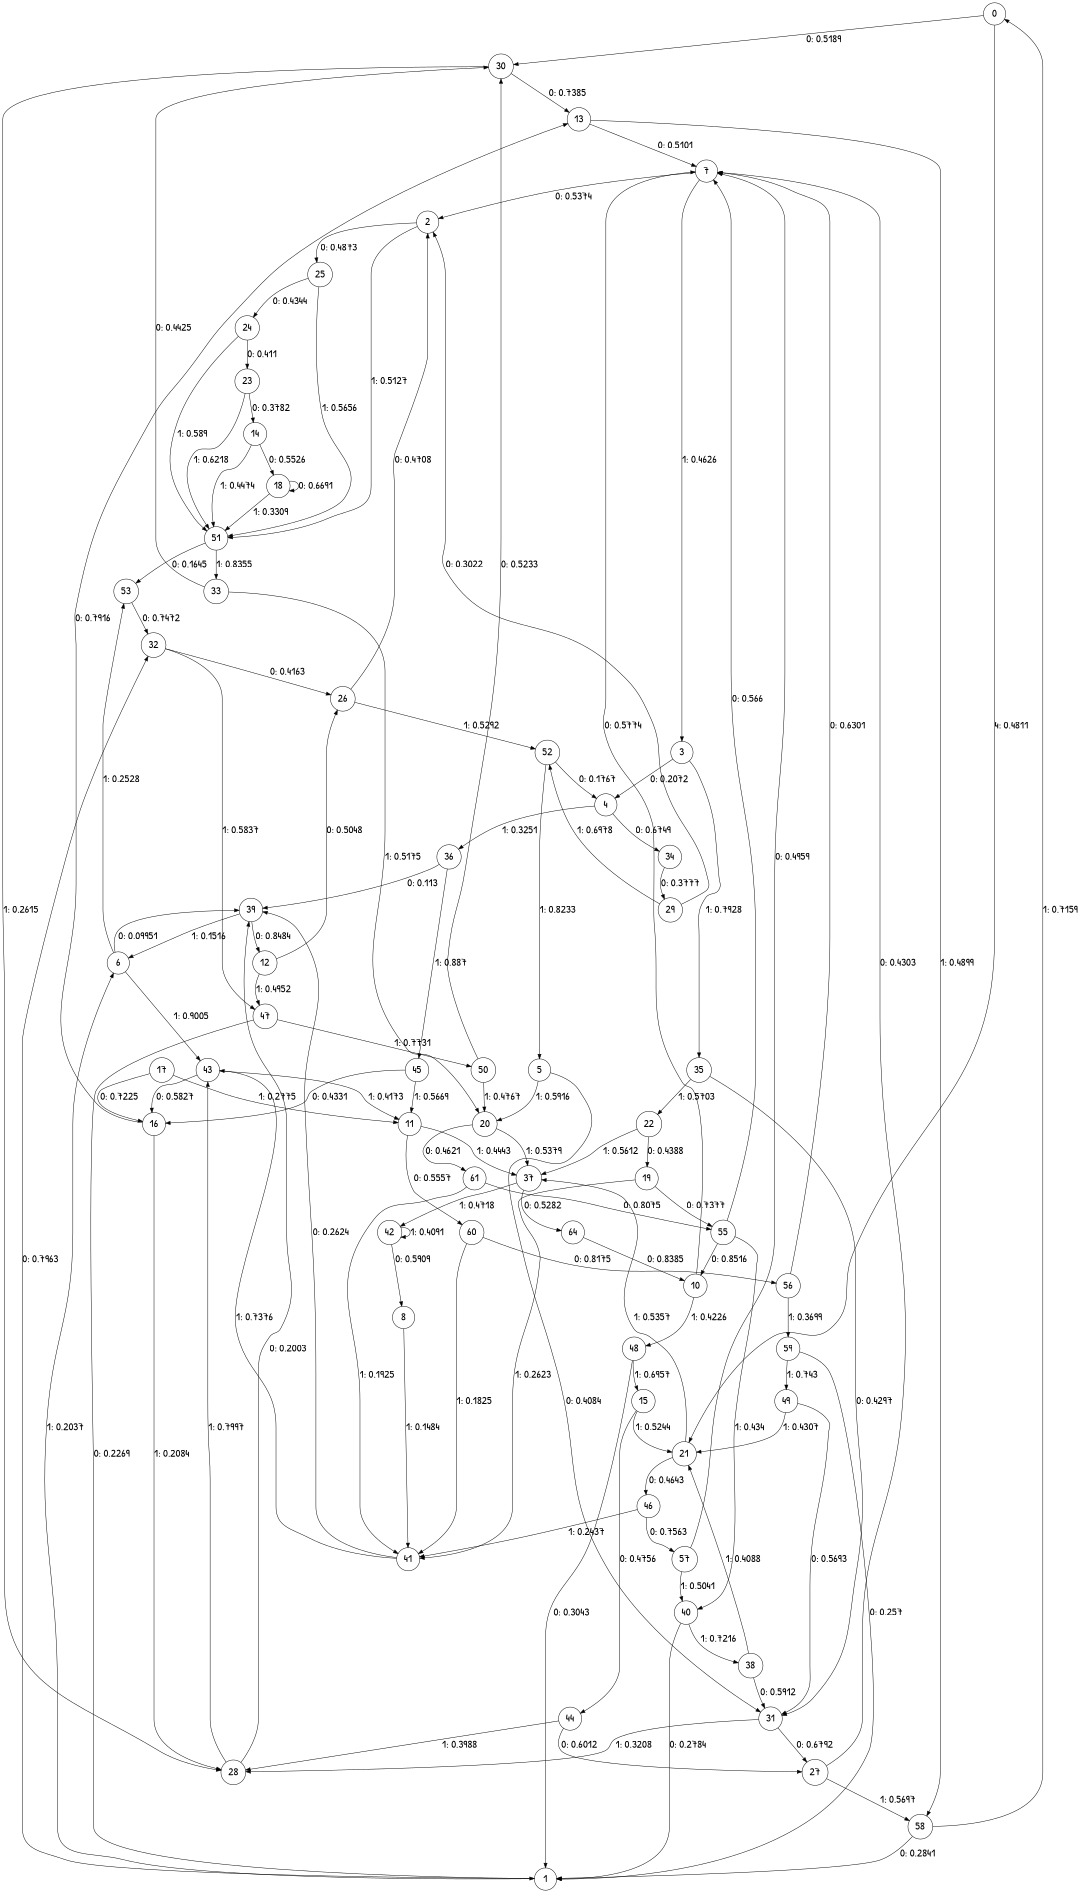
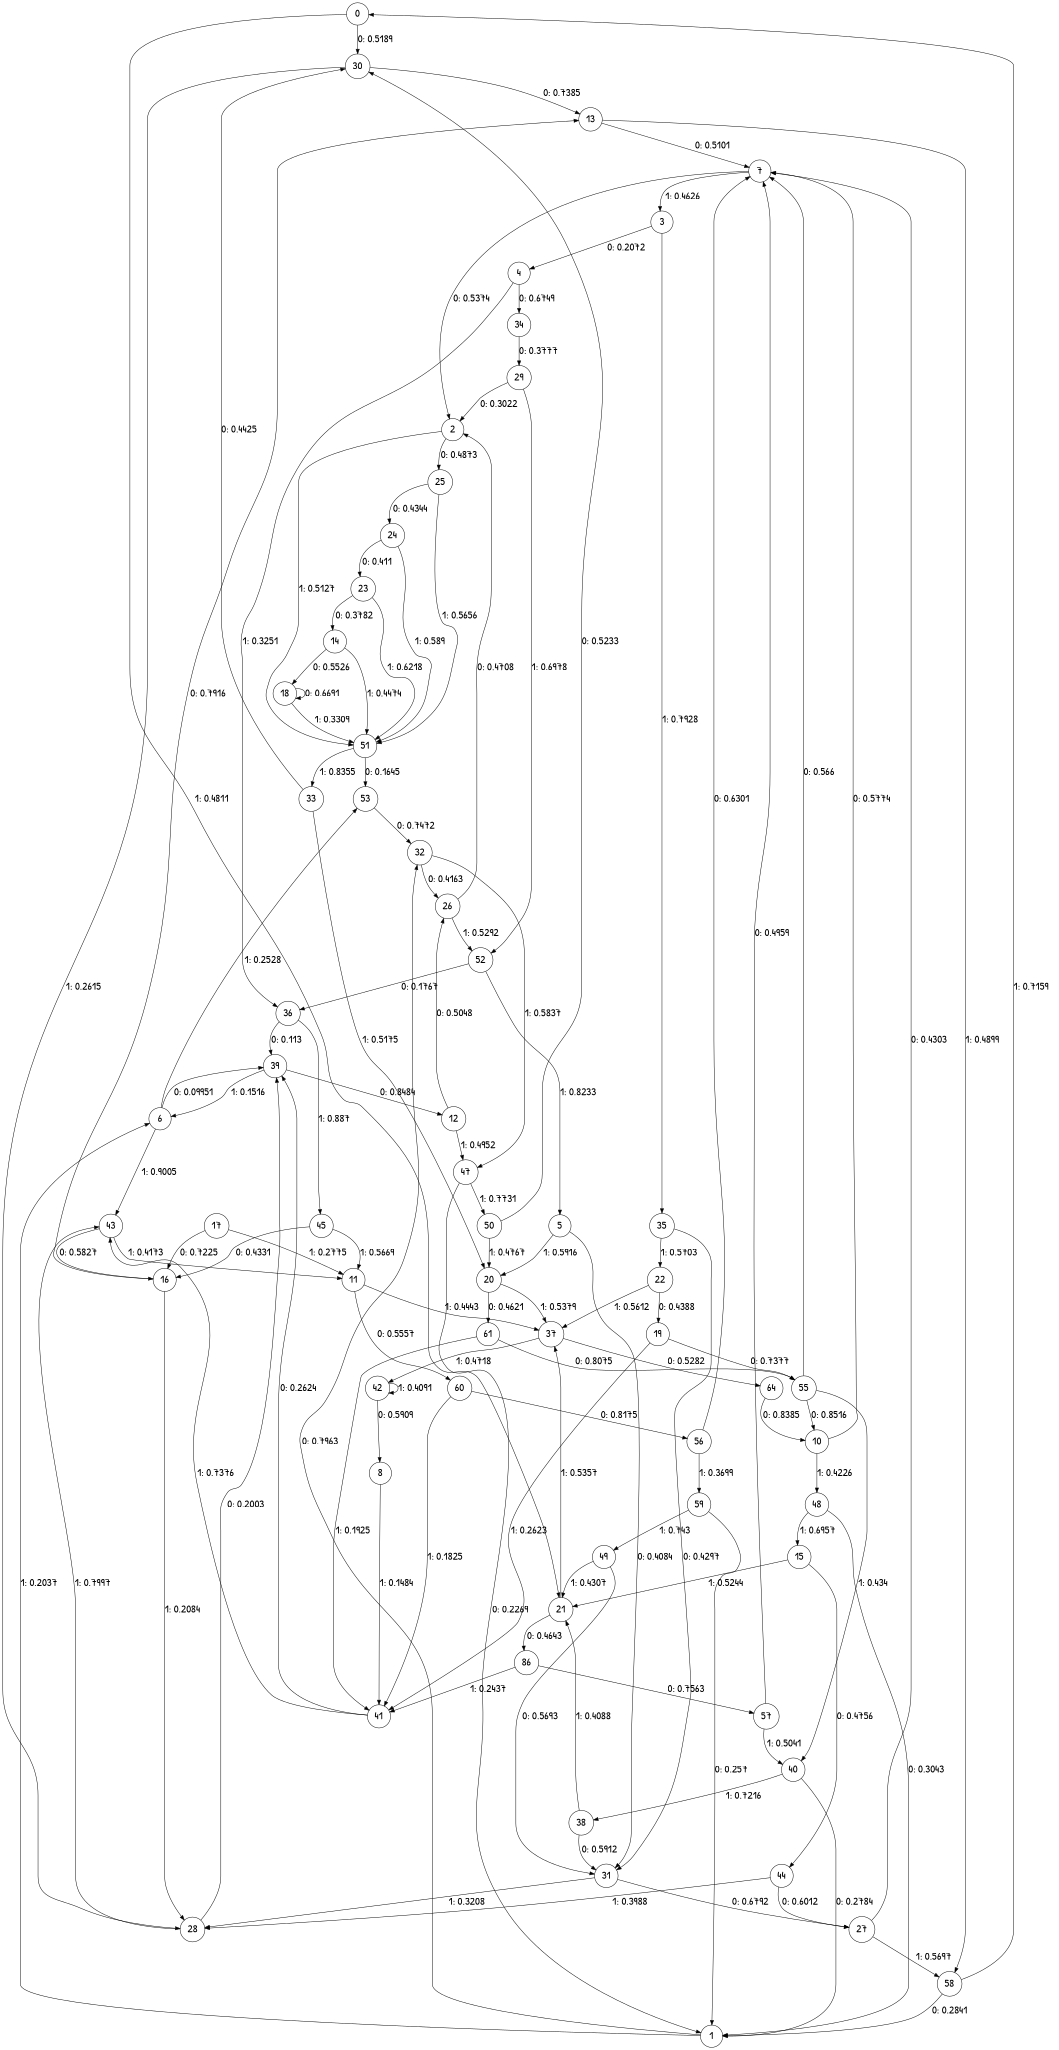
  digraph {
    fontname="Patrick Hand"
    node [fontname="Patrick Hand" fontsize=24 shape=circle]
    edge [fontname="Patrick Hand" fontsize=24]
    0
    30
    21
    13
    28
    37
-   46
+   46 [label=86]
    7
    58
    39
    43
    n12 [label=64]
    42
    41
    57
    1
    32
    6
    26
    47
    53
    2
    52
    50
    12
    11
    16
    25
    51
    24
    33
    23
    20
    3
    4
    35
    34
    36
    31
    22
    29
    45
    27
    19
    5
    61
    55
    60
    8
    10
    48
    15
    17
    44
    56
    59
    14
    18
    40
    38
    49
    0 -> 30 [label="0: 0.5189   "]
-   0 -> 21 [label="4: 0.4811   "]
+   0 -> 21 [label="1: 0.4811   "]
    30 -> 13 [label="0: 0.7385   "]
    30 -> 28 [label="1: 0.2615   "]
    21 -> 37 [label="1: 0.5357   "]
    21 -> 46 [label="0: 0.4643   "]
    13 -> 7 [label="0: 0.5101   "]
    13 -> 58 [label="1: 0.4899   "]
    28 -> 39 [label="0: 0.2003   "]
    28 -> 43 [label="1: 0.7997   "]
    37 -> n12 [label="0: 0.5282   "]
    37 -> 42 [label="1: 0.4718   "]
    46 -> 41 [label="1: 0.2437   "]
    46 -> 57 [label="0: 0.7563   "]
    7 -> 2 [label="0: 0.5374   "]
    7 -> 3 [label="1: 0.4626   "]
    58 -> 0 [label="1: 0.7159   "]
    58 -> 1 [label="0: 0.2841   "]
    39 -> 6 [label="1: 0.1516   "]
    39 -> 12 [label="0: 0.8484   "]
    43 -> 11 [label="1: 0.4173   "]
    43 -> 16 [label="0: 0.5827   "]
    n12 -> 10 [label="0: 0.8385   "]
    42 -> 42 [label="1: 0.4091   "]
    42 -> 8 [label="0: 0.5909   "]
    41 -> 39 [label="0: 0.2624   "]
    41 -> 43 [label="1: 0.7376   "]
    57 -> 7 [label="0: 0.4959   "]
    57 -> 40 [label="1: 0.5041   "]
    1 -> 32 [label="0: 0.7963   "]
    1 -> 6 [label="1: 0.2037   "]
    32 -> 26 [label="0: 0.4163   "]
    32 -> 47 [label="1: 0.5837   "]
    6 -> 39 [label="0: 0.09951  "]
    6 -> 43 [label="1: 0.9005   "]
    6 -> 53 [label="1: 0.2528   "]
    26 -> 2 [label="0: 0.4708   "]
    26 -> 52 [label="1: 0.5292   "]
    47 -> 1 [label="0: 0.2269   "]
    47 -> 50 [label="1: 0.7731   "]
    53 -> 32 [label="0: 0.7472   "]
    2 -> 25 [label="0: 0.4873   "]
    2 -> 51 [label="1: 0.5127   "]
-   52 -> 4 [label="0: 0.1767   "]
+   52 -> 36 [label="0: 0.1767   "]
    52 -> 5 [label="1: 0.8233   "]
    50 -> 30 [label="0: 0.5233   "]
    50 -> 20 [label="1: 0.4767   "]
    12 -> 26 [label="0: 0.5048   "]
    12 -> 47 [label="1: 0.4952   "]
    11 -> 37 [label="1: 0.4443   "]
    11 -> 60 [label="0: 0.5557   "]
    16 -> 13 [label="0: 0.7916   "]
    16 -> 28 [label="1: 0.2084   "]
    25 -> 51 [label="1: 0.5656   "]
    25 -> 24 [label="0: 0.4344   "]
    51 -> 53 [label="0: 0.1645   "]
    51 -> 33 [label="1: 0.8355   "]
    24 -> 51 [label="1: 0.589    "]
    24 -> 23 [label="0: 0.411    "]
    33 -> 30 [label="0: 0.4425   "]
    33 -> 20 [label="1: 0.5175   "]
    23 -> 51 [label="1: 0.6218   "]
    23 -> 14 [label="0: 0.3782   "]
    20 -> 37 [label="1: 0.5379   "]
    20 -> 61 [label="0: 0.4621   "]
    3 -> 4 [label="0: 0.2072   "]
    3 -> 35 [label="1: 0.7928   "]
    4 -> 34 [label="0: 0.6749   "]
    4 -> 36 [label="1: 0.3251   "]
    35 -> 31 [label="0: 0.4297   "]
    35 -> 22 [label="1: 0.5703   "]
    34 -> 29 [label="0: 0.3777   "]
    36 -> 39 [label="0: 0.113    "]
    36 -> 45 [label="1: 0.887    "]
    31 -> 28 [label="1: 0.3208   "]
    31 -> 27 [label="0: 0.6792   "]
    22 -> 37 [label="1: 0.5612   "]
    22 -> 19 [label="0: 0.4388   "]
    29 -> 2 [label="0: 0.3022   "]
    29 -> 52 [label="1: 0.6978   "]
    45 -> 11 [label="1: 0.5669   "]
    45 -> 16 [label="0: 0.4331   "]
    27 -> 7 [label="0: 0.4303   "]
    27 -> 58 [label="1: 0.5697   "]
    19 -> 41 [label="1: 0.2623   "]
    19 -> 55 [label="0: 0.7377   "]
    5 -> 20 [label="1: 0.5916   "]
    5 -> 31 [label="0: 0.4084   "]
    61 -> 41 [label="1: 0.1925   "]
    61 -> 55 [label="0: 0.8075   "]
    55 -> 7 [label="0: 0.566    "]
    55 -> 10 [label="0: 0.8516   "]
    55 -> 40 [label="1: 0.434    "]
    60 -> 41 [label="1: 0.1825   "]
    60 -> 56 [label="0: 0.8175   "]
    8 -> 41 [label="1: 0.1484   "]
    10 -> 7 [label="0: 0.5774   "]
    10 -> 48 [label="1: 0.4226   "]
    48 -> 1 [label="0: 0.3043   "]
    48 -> 15 [label="1: 0.6957   "]
    15 -> 21 [label="1: 0.5244   "]
    15 -> 44 [label="0: 0.4756   "]
    17 -> 11 [label="1: 0.2775   "]
    17 -> 16 [label="0: 0.7225   "]
    44 -> 28 [label="1: 0.3988   "]
    44 -> 27 [label="0: 0.6012   "]
    56 -> 7 [label="0: 0.6301   "]
    56 -> 59 [label="1: 0.3699   "]
    59 -> 1 [label="0: 0.257    "]
    59 -> 49 [label="1: 0.743    "]
    14 -> 51 [label="1: 0.4474   "]
    14 -> 18 [label="0: 0.5526   "]
    18 -> 51 [label="1: 0.3309   "]
    18 -> 18 [label="0: 0.6691   "]
    40 -> 1 [label="0: 0.2784   "]
    40 -> 38 [label="1: 0.7216   "]
    38 -> 21 [label="1: 0.4088   "]
    38 -> 31 [label="0: 0.5912   "]
    49 -> 21 [label="1: 0.4307   "]
    49 -> 31 [label="0: 0.5693   "]
  }
